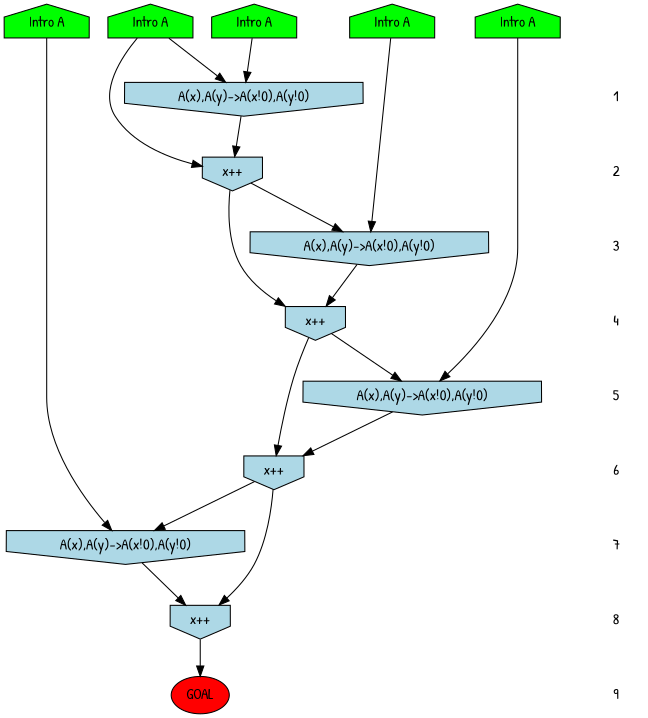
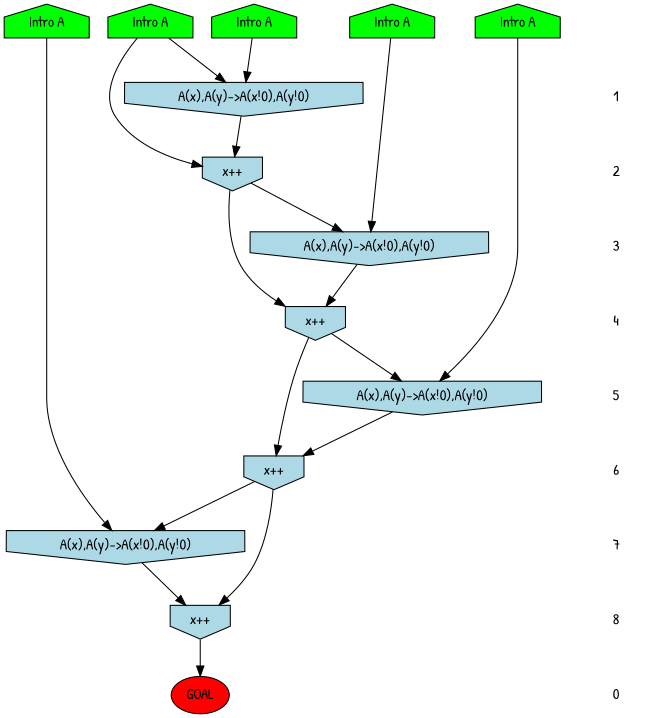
  digraph {
    fontname="Patrick Hand"
    ranksep=.5
    node [fontname="Patrick Hand" shape=plaintext style=filled]
    edge [fontname="Patrick Hand"]
    n1 [fillcolor=green label="Intro A" shape=house]
    n2 [fillcolor=green label="Intro A" shape=house]
    n3 [fillcolor=green label="Intro A" shape=house]
    n4 [fillcolor=green label="Intro A" shape=house]
    n5 [fillcolor=green label="Intro A" shape=house]
    1 [style=""]
    n7 [fillcolor=lightblue label="A(x),A(y)->A(x!0),A(y!0)" shape=invhouse]
    2 [style=""]
    n9 [fillcolor=lightblue label="x++" shape=invhouse]
    3 [style=""]
    n11 [fillcolor=lightblue label="A(x),A(y)->A(x!0),A(y!0)" shape=invhouse]
    4 [style=""]
    n13 [fillcolor=lightblue label="x++" shape=invhouse]
    5 [style=""]
    n15 [fillcolor=lightblue label="A(x),A(y)->A(x!0),A(y!0)" shape=invhouse]
    6 [style=""]
    n17 [fillcolor=lightblue label="x++" shape=invhouse]
    7 [style=""]
    n19 [fillcolor=lightblue label="A(x),A(y)->A(x!0),A(y!0)" shape=invhouse]
    8 [style=""]
    n21 [fillcolor=lightblue label="x++" shape=invhouse]
-   9 [style=""]
+   9 [label=0 style=""]
    n23 [fillcolor=red label=GOAL shape=""]
    subgraph sub_1 {
      rank=same
      n1
      n2
      n3
      n4
      n5
    }
    subgraph sub_2 {
      rank=same
      1
      n7
    }
    subgraph sub_3 {
      rank=same
      2
      n9
    }
    subgraph sub_4 {
      rank=same
      3
      n11
    }
    subgraph sub_5 {
      rank=same
      4
      n13
    }
    subgraph sub_6 {
      rank=same
      5
      n15
    }
    subgraph sub_7 {
      rank=same
      6
      n17
    }
    subgraph sub_8 {
      rank=same
      7
      n19
    }
    subgraph sub_9 {
      rank=same
      8
      n21
    }
    subgraph sub_10 {
      rank=same
      9
      n23
    }
    n1 -> n11
    n2 -> n19
    n3 -> n7
    n3 -> n9
    n4 -> n15
    n5 -> n7
    1 -> 2 [style=invis]
    n7 -> n9
    2 -> 3 [style=invis]
    n9 -> n11
    n9 -> n13
    3 -> 4 [style=invis]
    n11 -> n13
    4 -> 5 [style=invis]
    n13 -> n15
    n13 -> n17
    5 -> 6 [style=invis]
    n15 -> n17
    6 -> 7 [style=invis]
    n17 -> n19
    n17 -> n21
    7 -> 8 [style=invis]
    n19 -> n21
    8 -> 9 [style=invis]
    n21 -> n23
  }
